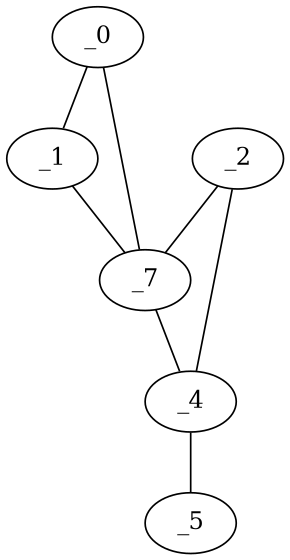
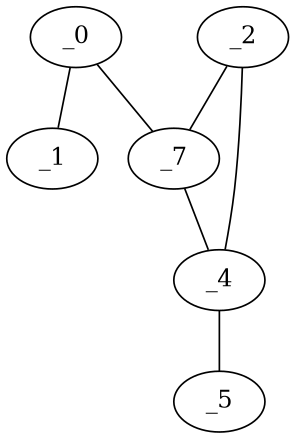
  graph {
    _0 [x=0.577415 y=2.74051]
    _1 [x=1.10834 y=0.309285]
    n3 [label=_7 x=2.44004 y=0.49081]
    _4 [x=1.5 y=1.98]
    _5 [x=1.69437 y=2.90898]
    _2 [x=2.73227 y=3.05499]
    _0 -- _1
    _0 -- n3
-   _1 -- n3
    n3 -- _4
    _4 -- _5
    _2 -- n3
    _2 -- _4
  }
